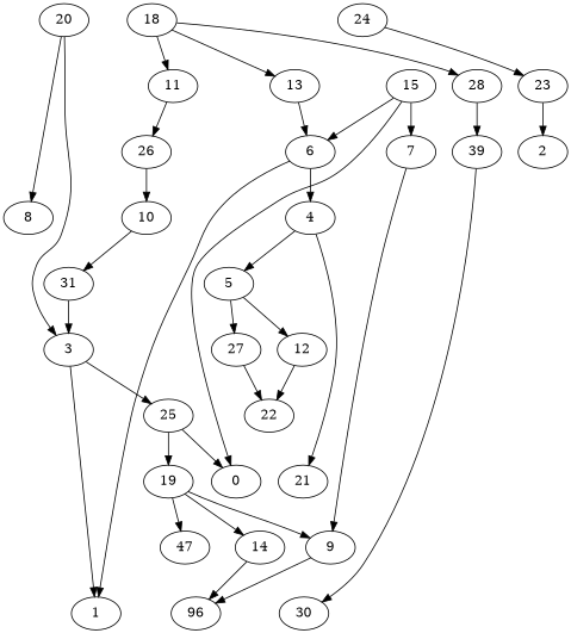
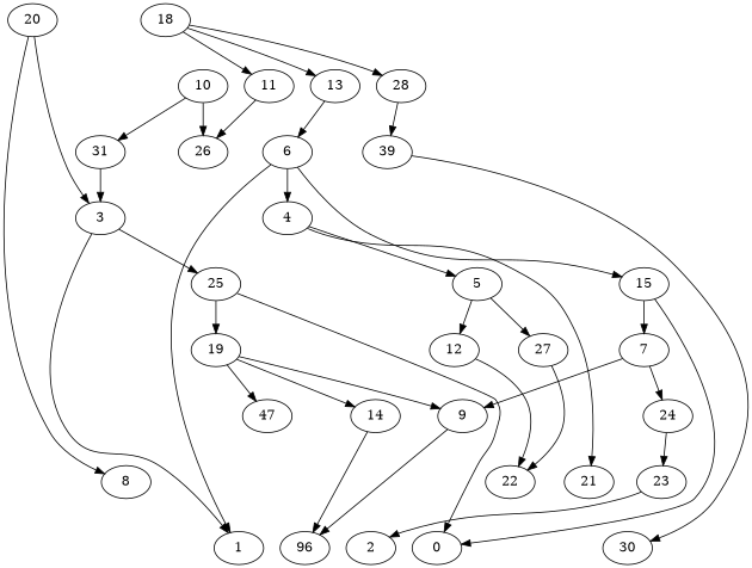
  digraph {
    edge [weight=0]
    3
    1
    25
    20
    8
    0
    19
    4
    5
    21
    12
    27
    22
    6
    15
    7
    24
    9
    n19 [label=96]
    14
    23
    10
    26
    31
    11
    13
    18
    28
    n29 [label=39]
    n30 [label=47]
    2
    30
    3 -> 1
    3 -> 25
    25 -> 0
    25 -> 19 [weight=1]
    20 -> 3
    20 -> 8
    19 -> 9
    19 -> 14
    19 -> n30
    4 -> 5
    4 -> 21
    5 -> 12
    5 -> 27
    12 -> 22
    27 -> 22
    6 -> 1
    6 -> 4 [weight=1]
-   15 -> 6
+   6 -> 15
    15 -> 0
    15 -> 7 [weight=3]
+   7 -> 24
    7 -> 9
    24 -> 23
    9 -> n19
    14 -> n19
    23 -> 2
-   26 -> 10 [weight=1]
+   10 -> 26 [weight=1]
    10 -> 31
    31 -> 3 [weight=1]
    11 -> 26
    13 -> 6
    18 -> 11
    18 -> 13
    18 -> 28
    28 -> n29
    n29 -> 30
  }
